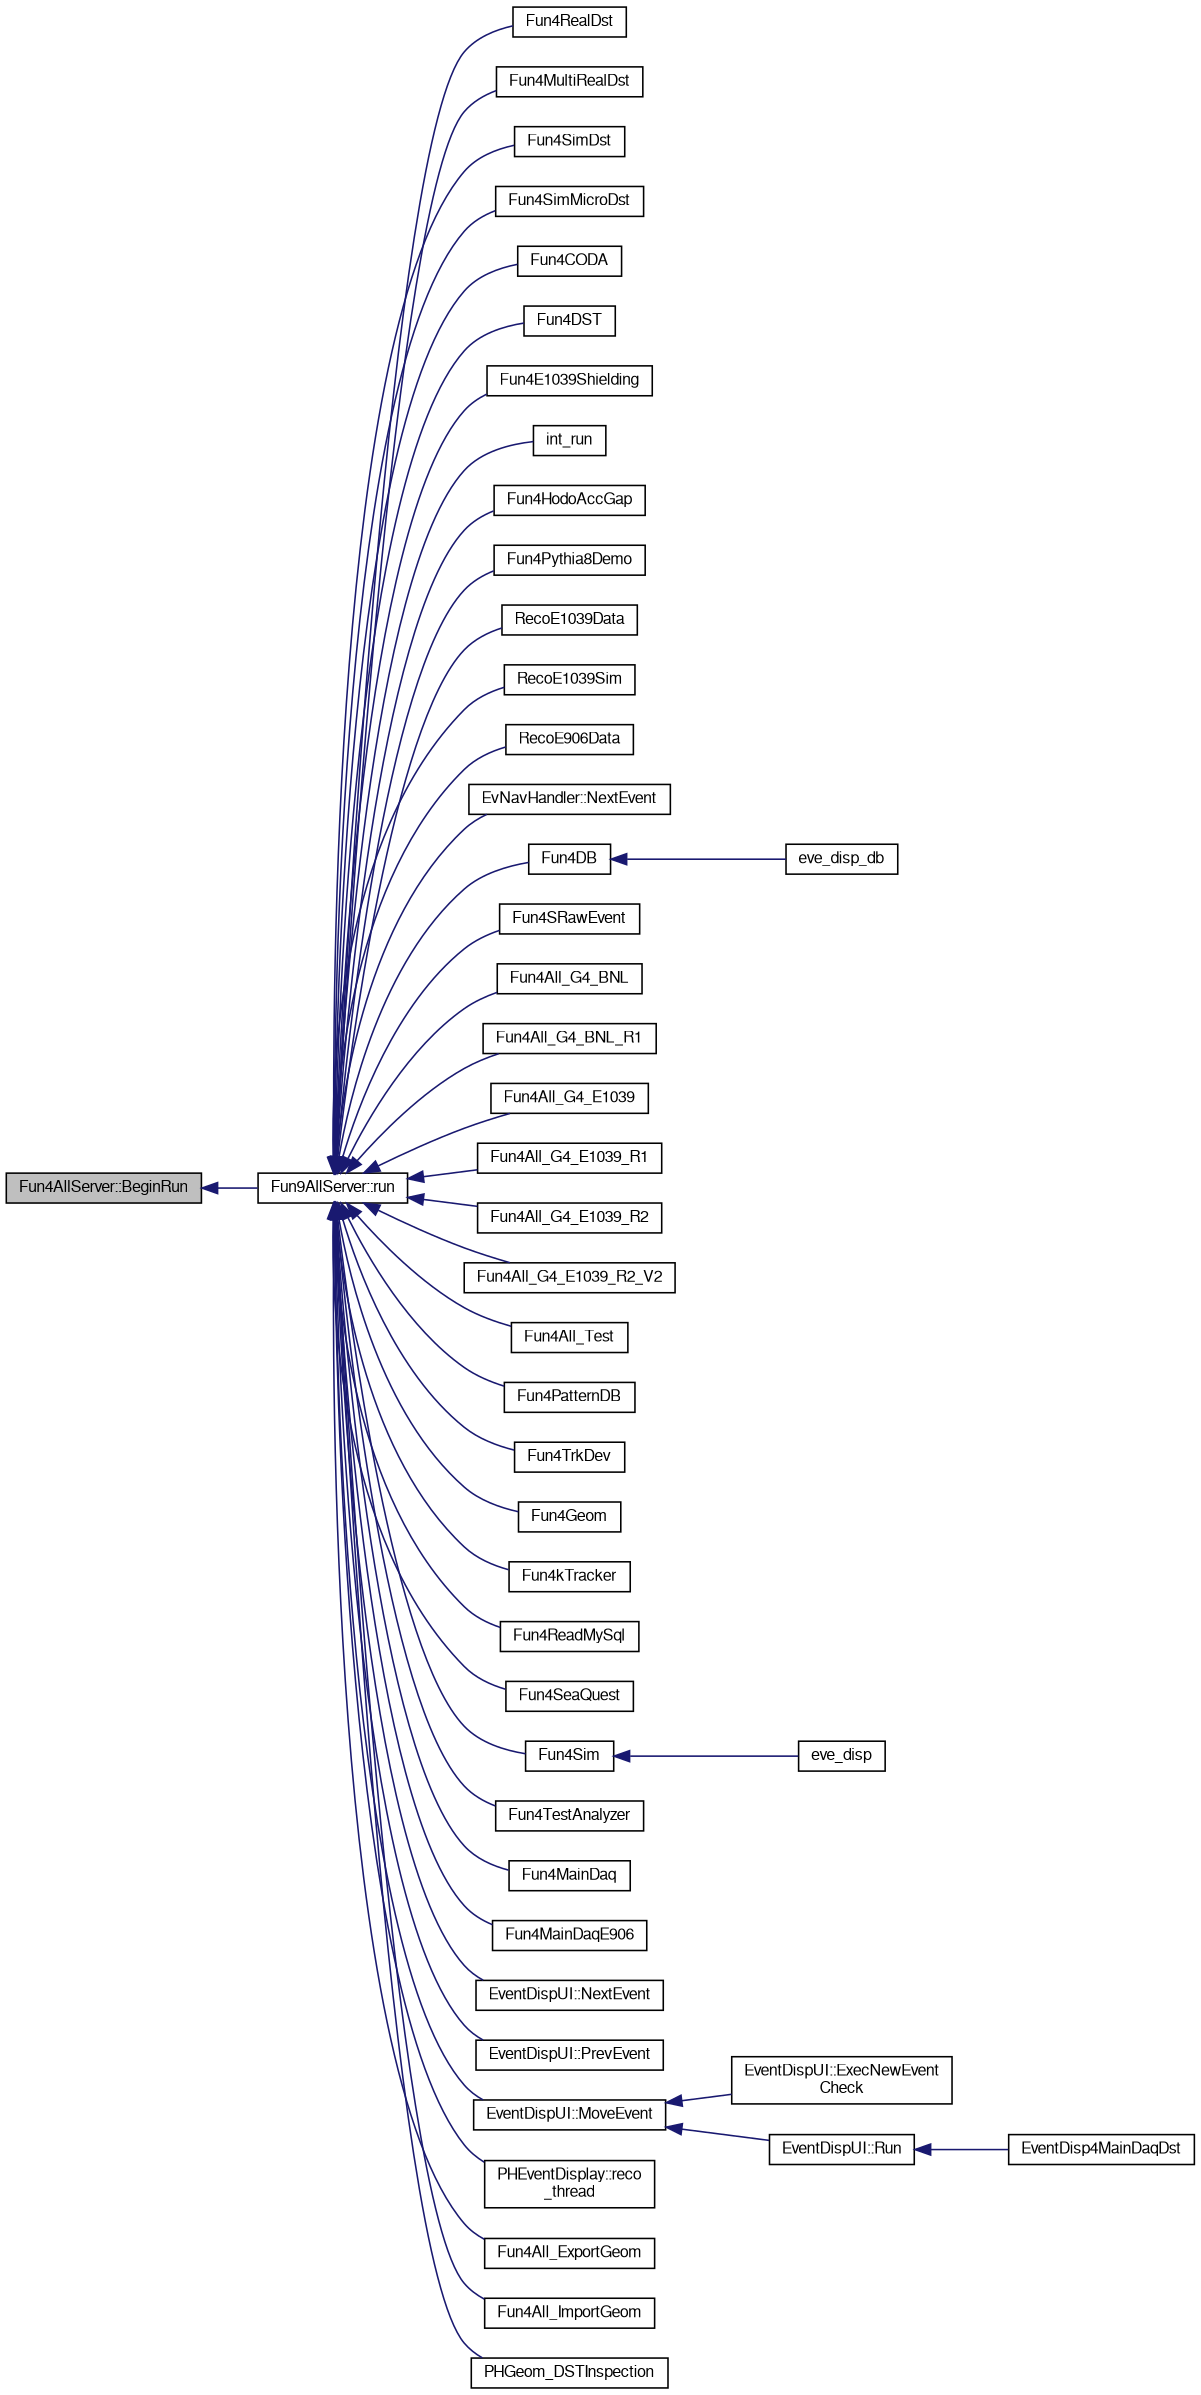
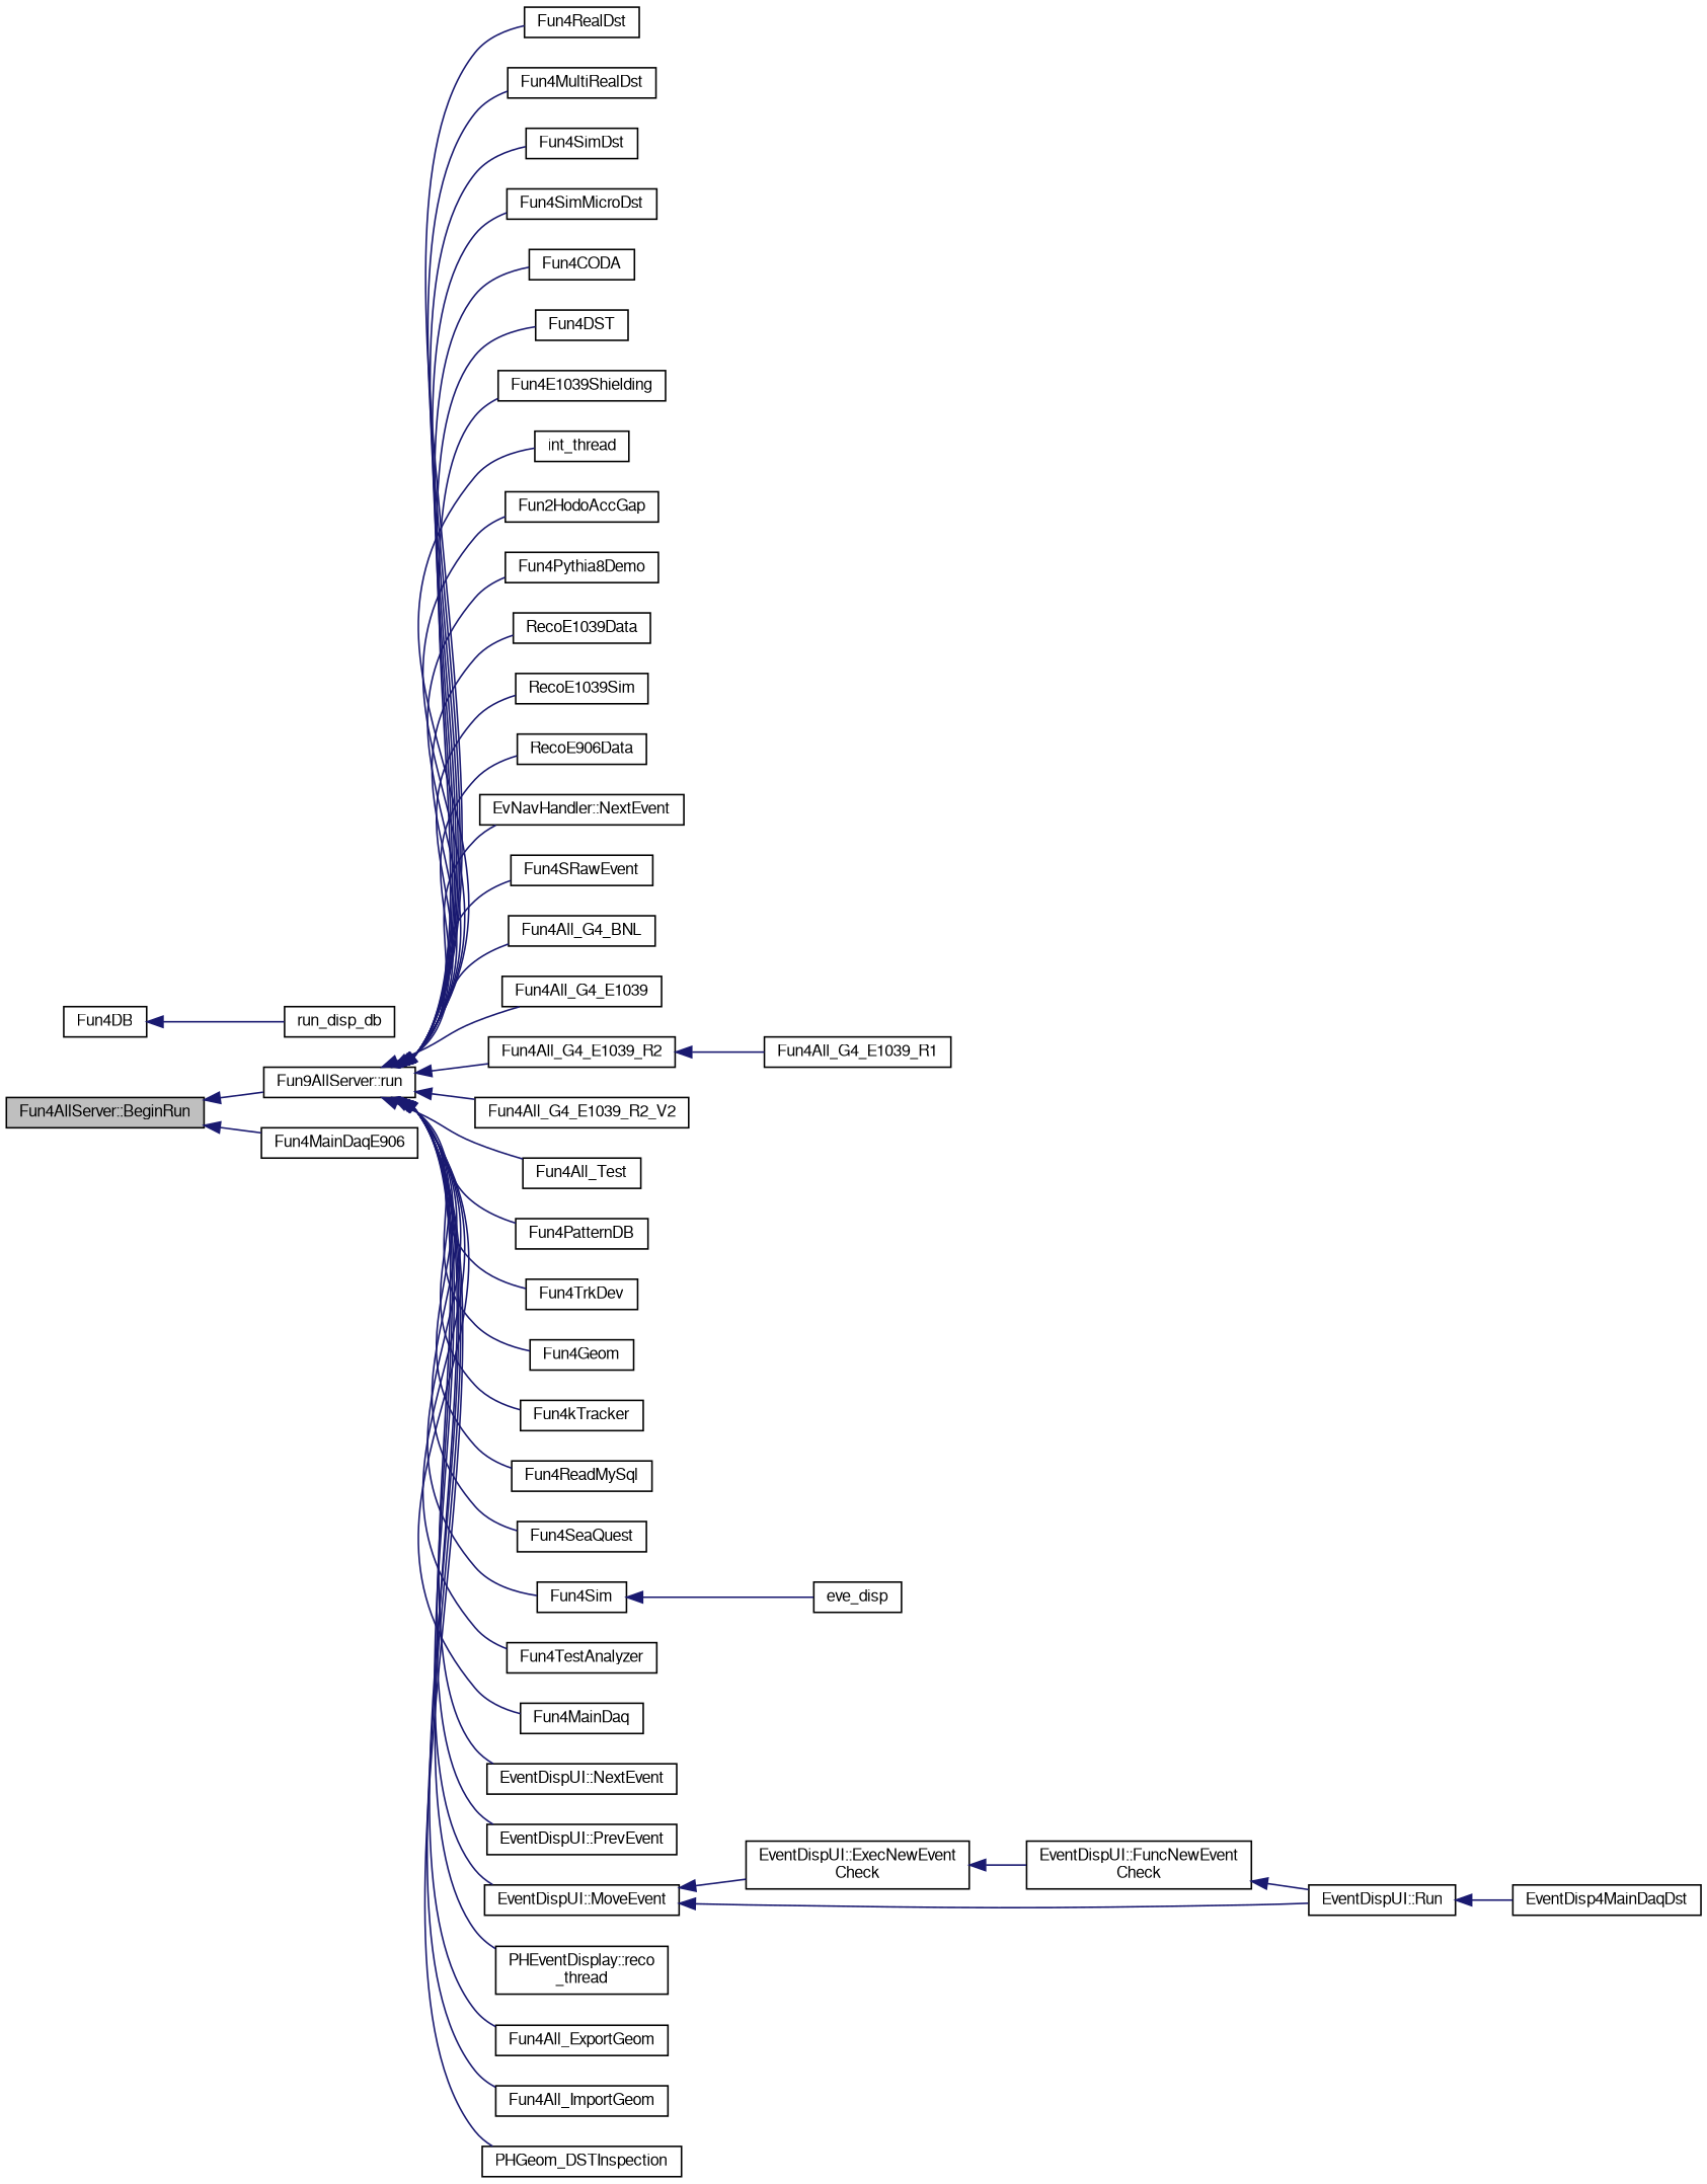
  digraph {
    rankdir=LR
    node [color=black fontname=FreeSans fontsize=10 shape=record]
    edge [color=midnightblue dir=back fontname=FreeSans fontsize=10 labelfontname=FreeSans labelfontsize=10 style=solid]
    n1 [fillcolor=grey75 fontcolor=black height=0.2 label="Fun4AllServer::BeginRun" style=filled width=0.4]
    n2 [height=0.2 label="Fun9AllServer::run" width=0.4]
    n3 [height=0.2 label=Fun4RealDst width=0.4]
    n4 [height=0.2 label=Fun4MultiRealDst width=0.4]
    n5 [height=0.2 label=Fun4SimDst width=0.4]
    n6 [height=0.2 label=Fun4SimMicroDst width=0.4]
    n7 [height=0.2 label=Fun4CODA width=0.4]
    n8 [height=0.2 label=Fun4DST width=0.4]
    n9 [height=0.2 label=Fun4E1039Shielding width=0.4]
-   n10 [height=0.2 label=int_run width=0.4]
-   n11 [height=0.2 label=Fun4HodoAccGap width=0.4]
+   n10 [height=0.2 label=int_thread width=0.4]
+   n11 [height=0.2 label=Fun2HodoAccGap width=0.4]
    n12 [height=0.2 label=Fun4Pythia8Demo width=0.4]
    n13 [height=0.2 label=RecoE1039Data width=0.4]
    n14 [height=0.2 label=RecoE1039Sim width=0.4]
    n15 [height=0.2 label=RecoE906Data width=0.4]
    n16 [height=0.2 label="EvNavHandler::NextEvent" width=0.4]
    n17 [height=0.2 label=Fun4DB width=0.4]
    n18 [height=0.2 label=Fun4SRawEvent width=0.4]
    n19 [height=0.2 label=Fun4All_G4_BNL width=0.4]
-   n20 [height=0.2 label=Fun4All_G4_BNL_R1 width=0.4]
    n21 [height=0.2 label=Fun4All_G4_E1039 width=0.4]
    n22 [height=0.2 label=Fun4All_G4_E1039_R1 width=0.4]
    n23 [height=0.2 label=Fun4All_G4_E1039_R2 width=0.4]
    n24 [height=0.2 label=Fun4All_G4_E1039_R2_V2 width=0.4]
    n25 [height=0.2 label=Fun4All_Test width=0.4]
    n26 [height=0.2 label=Fun4PatternDB width=0.4]
    n27 [height=0.2 label=Fun4TrkDev width=0.4]
    n28 [height=0.2 label=Fun4Geom width=0.4]
    n29 [height=0.2 label=Fun4kTracker width=0.4]
    n30 [height=0.2 label=Fun4ReadMySql width=0.4]
    n31 [height=0.2 label=Fun4SeaQuest width=0.4]
    n32 [height=0.2 label=Fun4Sim width=0.4]
    n33 [height=0.2 label=Fun4TestAnalyzer width=0.4]
    n34 [height=0.2 label=Fun4MainDaq width=0.4]
    n35 [height=0.2 label=Fun4MainDaqE906 width=0.4]
    n36 [height=0.2 label="EventDispUI::NextEvent" width=0.4]
    n37 [height=0.2 label="EventDispUI::PrevEvent" width=0.4]
    n38 [height=0.2 label="EventDispUI::MoveEvent" width=0.4]
    n39 [height=0.2 label="PHEventDisplay::reco\l_thread" width=0.4]
    n40 [height=0.2 label=Fun4All_ExportGeom width=0.4]
    n41 [height=0.2 label=Fun4All_ImportGeom width=0.4]
    n42 [height=0.2 label=PHGeom_DSTInspection width=0.4]
-   n43 [height=0.2 label=eve_disp_db width=0.4]
+   n43 [height=0.2 label=run_disp_db width=0.4]
    n44 [height=0.2 label=eve_disp width=0.4]
    n45 [height=0.2 label="EventDispUI::ExecNewEvent\lCheck" width=0.4]
    n46 [height=0.2 label="EventDispUI::Run" width=0.4]
+   n47 [height=0.2 label="EventDispUI::FuncNewEvent\lCheck" width=0.4]
    n48 [height=0.2 label=EventDisp4MainDaqDst width=0.4]
    n1 -> n2
    n2 -> n3
    n2 -> n4
    n2 -> n5
    n2 -> n6
    n2 -> n7
    n2 -> n8
    n2 -> n9
    n2 -> n10
    n2 -> n11
    n2 -> n12
    n2 -> n13
    n2 -> n14
    n2 -> n15
    n2 -> n16
-   n2 -> n17
    n2 -> n18
    n2 -> n19
-   n2 -> n20
    n2 -> n21
-   n2 -> n22
+   n23 -> n22
    n2 -> n23
    n2 -> n24
    n2 -> n25
    n2 -> n26
    n2 -> n27
    n2 -> n28
    n2 -> n29
    n2 -> n30
    n2 -> n31
    n2 -> n32
    n2 -> n33
    n2 -> n34
-   n2 -> n35
+   n1 -> n35
    n2 -> n36
    n2 -> n37
    n2 -> n38
    n2 -> n39
    n2 -> n40
    n2 -> n41
    n2 -> n42
    n17 -> n43
    n32 -> n44
    n38 -> n45
    n38 -> n46
+   n45 -> n47
    n46 -> n48
+   n47 -> n46
  }
